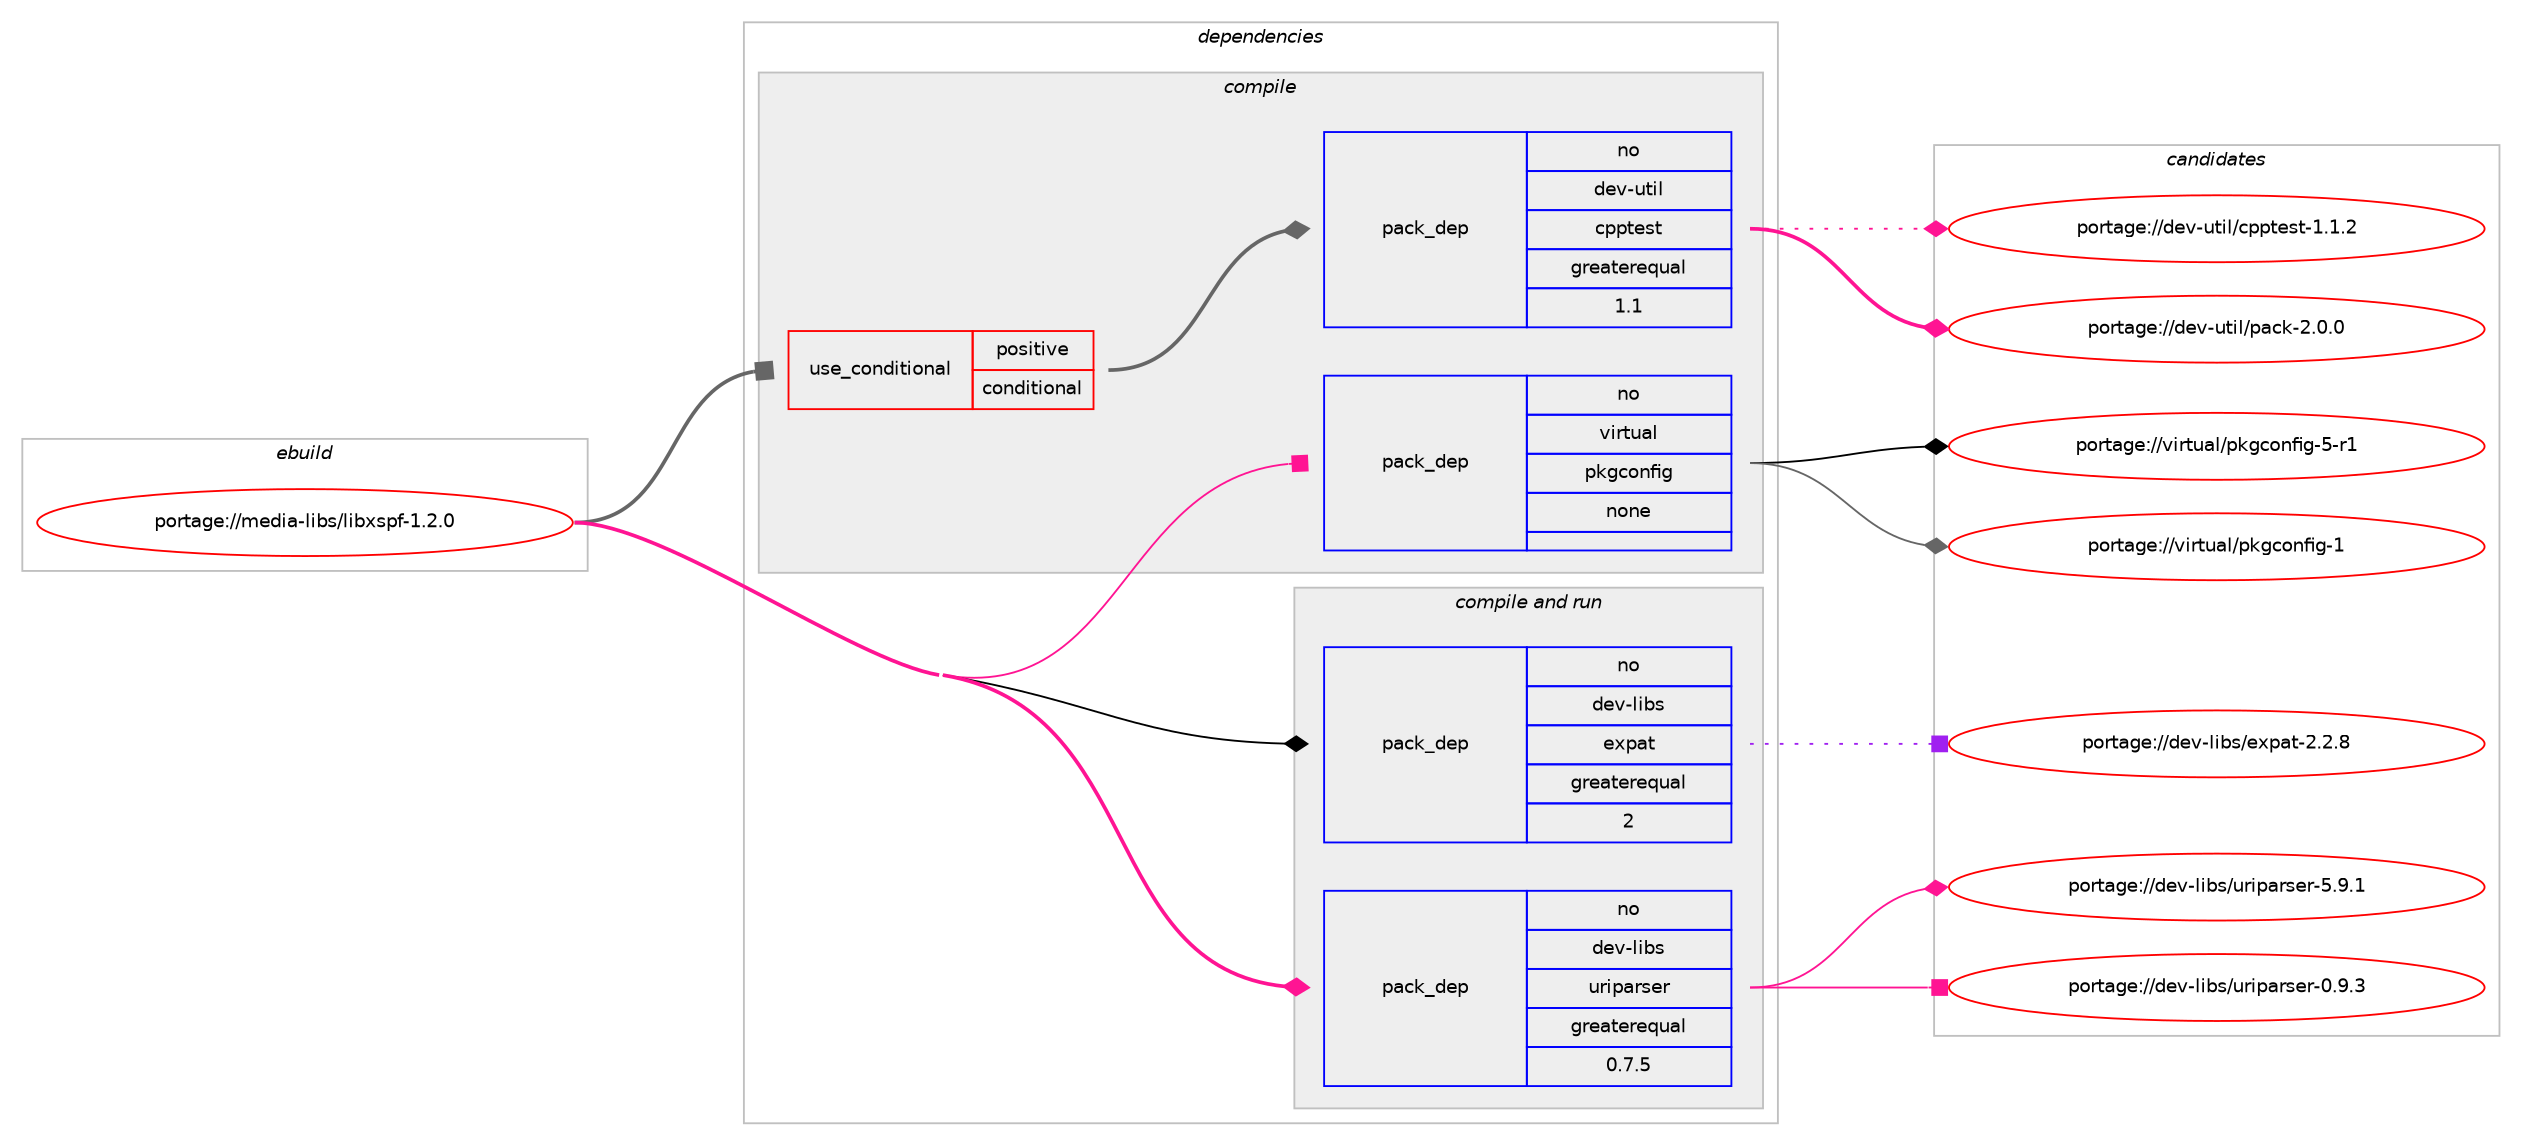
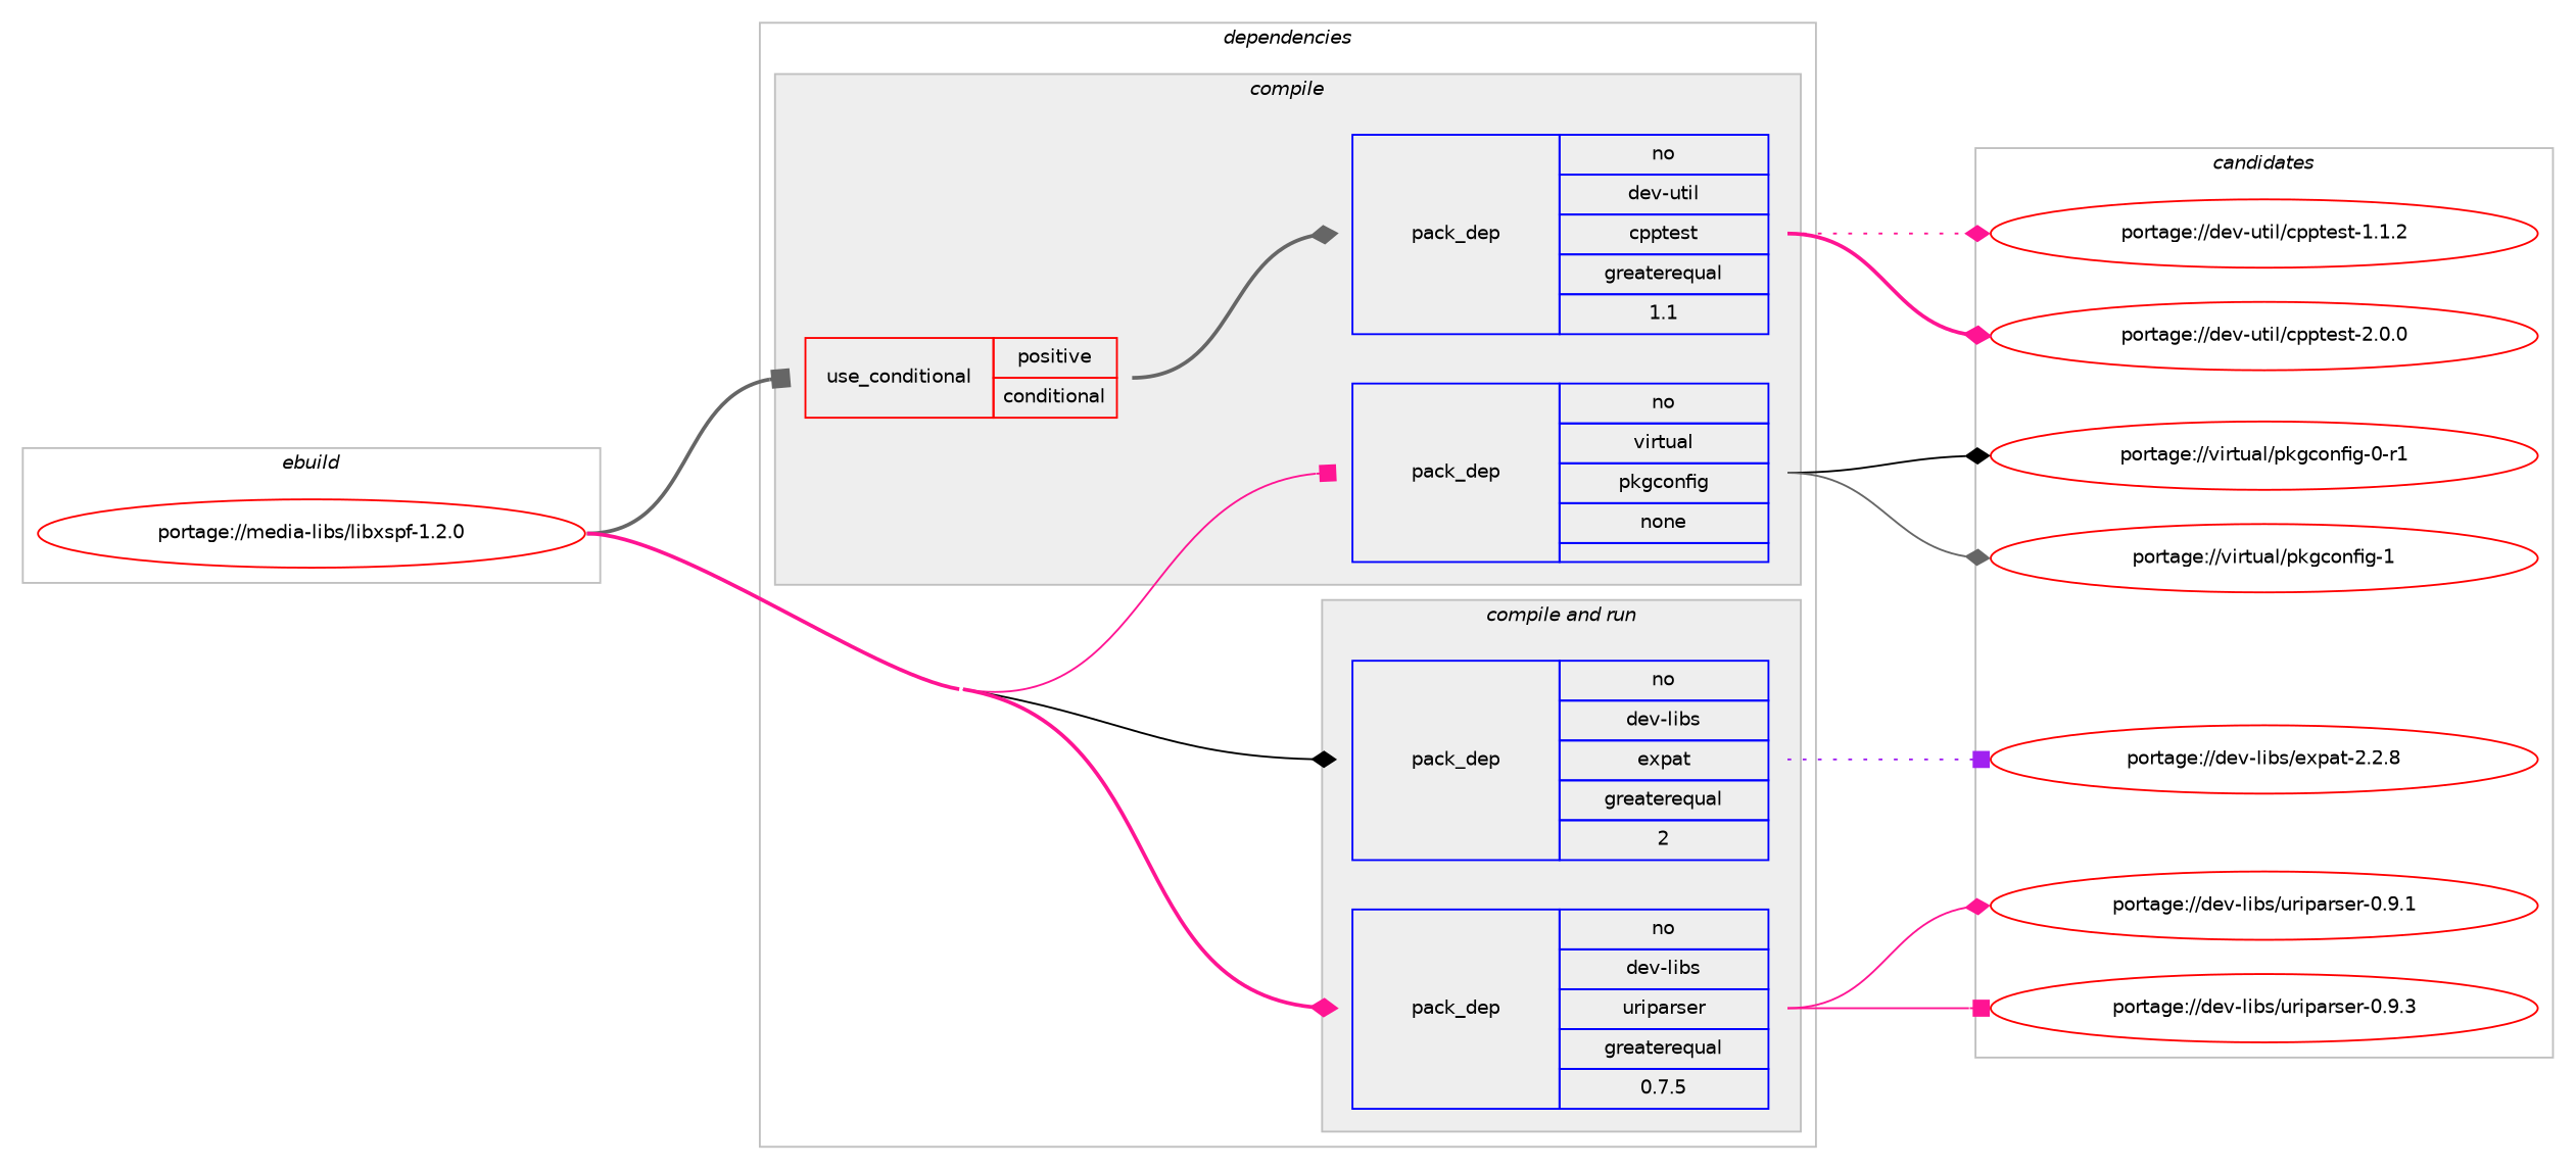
  digraph {
    compound=true
    concentrate=true
    fontname=Helvetica
    fontsize=10
    newrank=true
    rankdir=LR
    ranksep=1.5
    node [color=red fontname=Helvetica fontsize=10]
    edge [arrowhead=diamond color=deeppink headport=w style=solid tailport=e weight=100]
    n1 [label="portage://media-libs/libxspf-1.2.0" width=4]
    n2 [color=blue label=<<TABLE BORDER="0" CELLBORDER="1" CELLSPACING="0" CELLPADDING="4" WIDTH="220"><TR><TD ROWSPAN="6" CELLPADDING="30">pack_dep</TD></TR><TR><TD WIDTH="110">no</TD></TR><TR><TD>dev-util</TD></TR><TR><TD>cpptest</TD></TR><TR><TD>greaterequal</TD></TR><TR><TD>1.1</TD></TR></TABLE>> shape=none]
    n3 [label=<<TABLE BORDER="0" CELLBORDER="1" CELLSPACING="0" CELLPADDING="4"><TR><TD ROWSPAN="3" CELLPADDING="10">use_conditional</TD></TR><TR><TD>positive</TD></TR><TR><TD>conditional</TD></TR></TABLE>> shape=none]
    n4 [color=blue label=<<TABLE BORDER="0" CELLBORDER="1" CELLSPACING="0" CELLPADDING="4" WIDTH="220"><TR><TD ROWSPAN="6" CELLPADDING="30">pack_dep</TD></TR><TR><TD WIDTH="110">no</TD></TR><TR><TD>virtual</TD></TR><TR><TD>pkgconfig</TD></TR><TR><TD>none</TD></TR><TR><TD></TD></TR></TABLE>> shape=none]
    n5 [color=blue label=<<TABLE BORDER="0" CELLBORDER="1" CELLSPACING="0" CELLPADDING="4" WIDTH="220"><TR><TD ROWSPAN="6" CELLPADDING="30">pack_dep</TD></TR><TR><TD WIDTH="110">no</TD></TR><TR><TD>dev-libs</TD></TR><TR><TD>expat</TD></TR><TR><TD>greaterequal</TD></TR><TR><TD>2</TD></TR></TABLE>> shape=none]
    n6 [color=blue label=<<TABLE BORDER="0" CELLBORDER="1" CELLSPACING="0" CELLPADDING="4" WIDTH="220"><TR><TD ROWSPAN="6" CELLPADDING="30">pack_dep</TD></TR><TR><TD WIDTH="110">no</TD></TR><TR><TD>dev-libs</TD></TR><TR><TD>uriparser</TD></TR><TR><TD>greaterequal</TD></TR><TR><TD>0.7.5</TD></TR></TABLE>> shape=none]
    n7 [label="portage://dev-util/cpptest-1.1.2" width=4]
-   n8 [label="portage://dev-util/pack-2.0.0" width=4]
-   n9 [label="portage://virtual/pkgconfig-5-r1" width=4]
+   n8 [label="portage://dev-util/cpptest-2.0.0" width=4]
+   n9 [label="portage://virtual/pkgconfig-0-r1" width=4]
    n10 [label="portage://virtual/pkgconfig-1" width=4]
    n11 [label="portage://dev-libs/expat-2.2.8" width=4]
-   n12 [label="portage://dev-libs/uriparser-5.9.1" width=4]
+   n12 [label="portage://dev-libs/uriparser-0.9.1" width=4]
    n13 [label="portage://dev-libs/uriparser-0.9.3" width=4]
    subgraph cluster_1 {
      color=gray
      label=<<i>ebuild</i>>
      rank=same
      n1
    }
    subgraph cluster_2 {
      color=gray
      label=<<i>dependencies</i>>
      subgraph cluster_3 {
        color=gray
        fillcolor="#eeeeee"
        label=<<i>compile</i>>
        style=filled
        subgraph sub_4 {
          color=gray
          fillcolor="#eeeeee"
          label=<<i>compile</i>>
          style=filled
          n3
          subgraph sub_5 {
            color=gray
            fillcolor="#eeeeee"
            label=<<i>compile</i>>
            style=filled
            n2
          }
        }
        subgraph sub_6 {
          color=gray
          fillcolor="#eeeeee"
          label=<<i>compile</i>>
          style=filled
          n4
        }
      }
      subgraph cluster_7 {
        color=gray
        fillcolor="#eeeeee"
        label=<<i>compile and run</i>>
        style=filled
        subgraph sub_8 {
          color=gray
          fillcolor="#eeeeee"
          label=<<i>compile and run</i>>
          style=filled
          n5
        }
        subgraph sub_9 {
          color=gray
          fillcolor="#eeeeee"
          label=<<i>compile and run</i>>
          style=filled
          n6
        }
      }
      subgraph cluster_10 {
        color=gray
        fillcolor="#eeeeee"
        label=<<i>run</i>>
        style=filled
      }
    }
    subgraph cluster_11 {
      color=gray
      label=<<i>candidates</i>>
      rank=same
      subgraph sub_12 {
        color=black
        label=<<i>candidates</i>>
        nodesep=1
        rank=same
        n7
        n8
      }
      subgraph sub_13 {
        color=black
        label=<<i>candidates</i>>
        nodesep=1
        rank=same
        n9
        n10
      }
      subgraph sub_14 {
        color=black
        label=<<i>candidates</i>>
        nodesep=1
        rank=same
        n11
      }
      subgraph sub_15 {
        color=black
        label=<<i>candidates</i>>
        nodesep=1
        rank=same
        n12
        n13
      }
    }
    n1 -> n3 [arrowhead=box color=gray40 style=bold weight=20]
    n1 -> n4 [arrowhead=box weight=20]
    n1 -> n5 [color=black weight=20]
    n1 -> n6 [style=bold weight=20]
    n2 -> n7 [style=dotted]
    n2 -> n8 [style=bold]
    n3 -> n2 [color=gray40 style=bold weight=20]
    n4 -> n9 [color=black]
    n4 -> n10 [color=gray40]
    n5 -> n11 [arrowhead=box color=purple style=dotted]
    n6 -> n12
    n6 -> n13 [arrowhead=box]
  }
